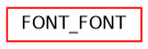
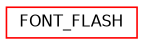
  digraph {
    rankdir=LR
-   n1 [color=red fillcolor=white fontname=Helvetica fontsize=10 height=0.2 label=FONT_FONT shape=record style=filled width=0.4]
+   n1 [color=red fillcolor=white fontname=Helvetica fontsize=10 height=0.2 label=FONT_FLASH shape=record style=filled width=0.4]
  }
